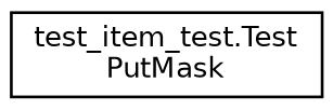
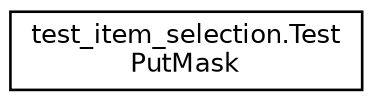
  digraph {
    rankdir=TB
-   n1 [color=black fillcolor=white fontname=Helvetica fontsize=10 height=0.2 label="test_item_test.Test\lPutMask" shape=record style=filled width=0.4]
+   n1 [color=black fillcolor=white fontname=Helvetica fontsize=10 height=0.2 label="test_item_selection.Test\lPutMask" shape=record style=filled width=0.4]
  }
